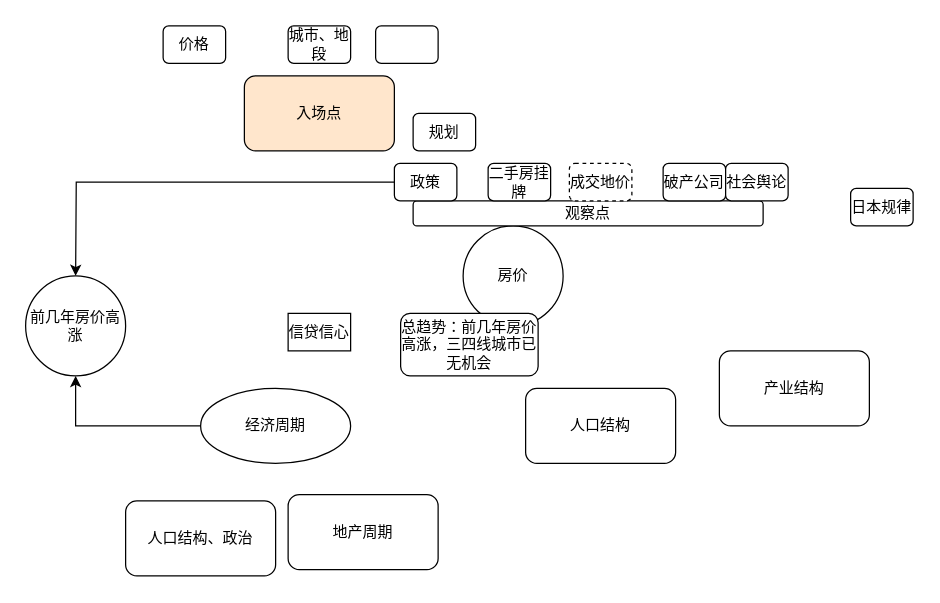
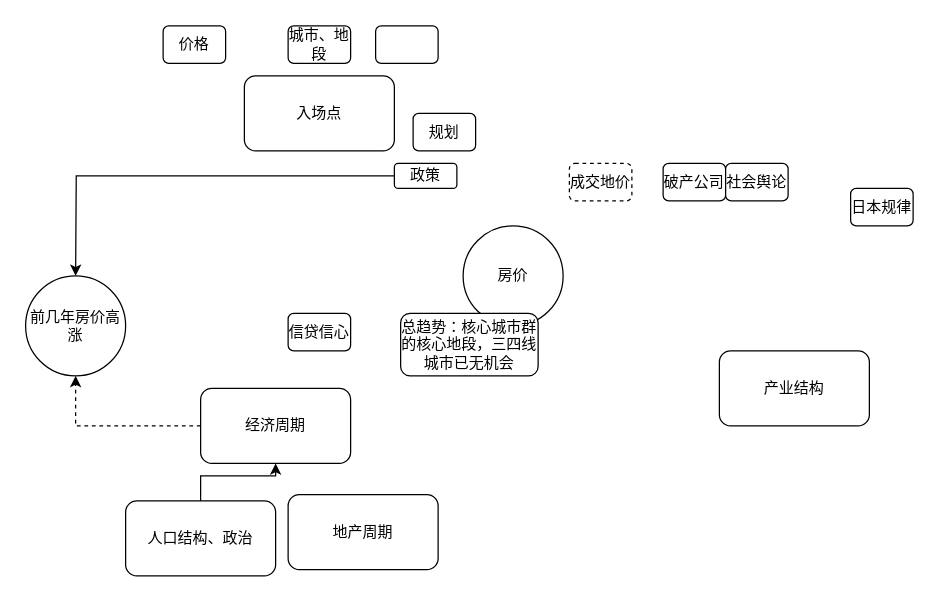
  <mxCell id="0" />
  <mxCell id="1" parent="0" />
  <mxCell id="2" value="房价" style="ellipse;whiteSpace=wrap;html=1;aspect=fixed;" vertex="1" parent="1"><mxGeometry x="370" y="180" width="80" height="80" as="geometry" /></mxCell>
- <mxCell id="3" value="入场点" style="rounded=1;whiteSpace=wrap;html=1;fillColor=#ffe6cc;" vertex="1" parent="1"><mxGeometry x="195" y="60" width="120" height="60" as="geometry" /></mxCell>
+ <mxCell id="3" value="入场点" style="rounded=1;whiteSpace=wrap;html=1;" vertex="1" parent="1"><mxGeometry x="195" y="60" width="120" height="60" as="geometry" /></mxCell>
  <mxCell id="4" value="价格" style="rounded=1;whiteSpace=wrap;html=1;" vertex="1" parent="1"><mxGeometry x="130" y="20" width="50" height="30" as="geometry" /></mxCell>
  <mxCell id="5" value="城市、地段" style="rounded=1;whiteSpace=wrap;html=1;" vertex="1" parent="1"><mxGeometry x="230" y="20" width="50" height="30" as="geometry" /></mxCell>
  <mxCell id="6" value="" style="rounded=1;whiteSpace=wrap;html=1;" vertex="1" parent="1"><mxGeometry x="300" y="20" width="50" height="30" as="geometry" /></mxCell>
- <mxCell id="7" style="edgeStyle=orthogonalEdgeStyle;rounded=0;orthogonalLoop=1;jettySize=auto;html=1;exitX=0;exitY=0.5;exitDx=0;exitDy=0;" edge="1" parent="1" source="8" target="22"><mxGeometry relative="1" as="geometry" /></mxCell>
- <mxCell id="8" value="经济周期" style="ellipse;whiteSpace=wrap;html=1;" vertex="1" parent="1"><mxGeometry x="160" y="310" width="120" height="60" as="geometry" /></mxCell>
+ <mxCell id="7" style="edgeStyle=orthogonalEdgeStyle;rounded=0;orthogonalLoop=1;jettySize=auto;html=1;exitX=0;exitY=0.5;exitDx=0;exitDy=0;dashed=1;" edge="1" parent="1" source="8" target="22"><mxGeometry relative="1" as="geometry" /></mxCell>
+ <mxCell id="8" value="经济周期" style="rounded=1;whiteSpace=wrap;html=1;" vertex="1" parent="1"><mxGeometry x="160" y="310" width="120" height="60" as="geometry" /></mxCell>
  <mxCell id="9" value="地产周期" style="rounded=1;whiteSpace=wrap;html=1;" vertex="1" parent="1"><mxGeometry x="230" y="395" width="120" height="60" as="geometry" /></mxCell>
- <mxCell id="10" value="信贷信心" style="whiteSpace=wrap;html=1;rounded=0;" vertex="1" parent="1"><mxGeometry x="230" y="250" width="50" height="30" as="geometry" /></mxCell>
- <mxCell id="11" value="人口结构" style="rounded=1;whiteSpace=wrap;html=1;" vertex="1" parent="1"><mxGeometry x="420" y="310" width="120" height="60" as="geometry" /></mxCell>
+ <mxCell id="10" value="信贷信心" style="rounded=1;whiteSpace=wrap;html=1;" vertex="1" parent="1"><mxGeometry x="230" y="250" width="50" height="30" as="geometry" /></mxCell>
  <mxCell id="12" value="产业结构" style="rounded=1;whiteSpace=wrap;html=1;" vertex="1" parent="1"><mxGeometry x="575" y="280" width="120" height="60" as="geometry" /></mxCell>
- <mxCell id="13" value="观察点" style="rounded=1;whiteSpace=wrap;html=1;" vertex="1" parent="1"><mxGeometry x="330" y="160" width="280" height="20" as="geometry" /></mxCell>
- <mxCell id="14" value="二手房挂牌" style="rounded=1;whiteSpace=wrap;html=1;" vertex="1" parent="1"><mxGeometry x="390" y="130" width="50" height="30" as="geometry" /></mxCell>
  <mxCell id="15" value="成交地价" style="rounded=1;whiteSpace=wrap;html=1;dashed=1;" vertex="1" parent="1"><mxGeometry x="455" y="130" width="50" height="30" as="geometry" /></mxCell>
  <mxCell id="16" style="edgeStyle=orthogonalEdgeStyle;rounded=0;orthogonalLoop=1;jettySize=auto;html=1;exitX=0;exitY=0.5;exitDx=0;exitDy=0;" edge="1" parent="1" source="17"><mxGeometry relative="1" as="geometry"><mxPoint x="60" y="220" as="targetPoint" /></mxGeometry></mxCell>
- <mxCell id="17" value="政策" style="rounded=1;whiteSpace=wrap;html=1;" vertex="1" parent="1"><mxGeometry x="315" y="130" width="50" height="30" as="geometry" /></mxCell>
- <mxCell id="18" value="总趋势：前几年房价高涨，三四线城市已无机会" style="rounded=1;whiteSpace=wrap;html=1;" vertex="1" parent="1"><mxGeometry x="320" y="250" width="110" height="50" as="geometry" /></mxCell>
+ <mxCell id="17" value="政策" style="rounded=1;whiteSpace=wrap;html=1;" vertex="1" parent="1"><mxGeometry x="315" y="130" width="50" height="20" as="geometry" /></mxCell>
+ <mxCell id="18" value="总趋势：核心城市群的核心地段，三四线城市已无机会" style="rounded=1;whiteSpace=wrap;html=1;" vertex="1" parent="1"><mxGeometry x="320" y="250" width="110" height="50" as="geometry" /></mxCell>
  <mxCell id="19" value="规划" style="rounded=1;whiteSpace=wrap;html=1;" vertex="1" parent="1"><mxGeometry x="330" y="90" width="50" height="30" as="geometry" /></mxCell>
  <mxCell id="20" value="破产公司" style="rounded=1;whiteSpace=wrap;html=1;" vertex="1" parent="1"><mxGeometry x="530" y="130" width="50" height="30" as="geometry" /></mxCell>
  <mxCell id="21" value="社会舆论" style="rounded=1;whiteSpace=wrap;html=1;" vertex="1" parent="1"><mxGeometry x="580" y="130" width="50" height="30" as="geometry" /></mxCell>
  <mxCell id="22" value="前几年房价高涨" style="ellipse;whiteSpace=wrap;html=1;aspect=fixed;" vertex="1" parent="1"><mxGeometry x="20" y="220" width="80" height="80" as="geometry" /></mxCell>
+ <mxCell id="23" style="edgeStyle=orthogonalEdgeStyle;rounded=0;orthogonalLoop=1;jettySize=auto;html=1;exitX=0.5;exitY=0;exitDx=0;exitDy=0;" edge="1" parent="1" source="24" target="8"><mxGeometry relative="1" as="geometry" /></mxCell>
  <mxCell id="24" value="人口结构、政治" style="rounded=1;whiteSpace=wrap;html=1;" vertex="1" parent="1"><mxGeometry x="100" y="400" width="120" height="60" as="geometry" /></mxCell>
  <mxCell id="25" value="日本规律" style="rounded=1;whiteSpace=wrap;html=1;" vertex="1" parent="1"><mxGeometry x="680" y="150" width="50" height="30" as="geometry" /></mxCell>
